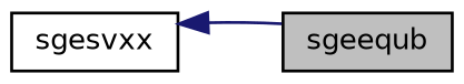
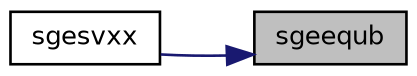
  digraph {
    rankdir=RL
    node [color=black fontname=Helvetica fontsize=10 shape=record style=filled]
    n1 [fillcolor=grey75 fontcolor=black height=0.2 label=sgeequb width=0.4]
    n2 [fillcolor=white height=0.2 label=sgesvxx width=0.4]
-   n2 -> n1 [color=midnightblue dir=back fontname=Helvetica fontsize=10 labelfontname=Helvetica labelfontsize=10 style=solid]
+   n1 -> n2 [color=midnightblue dir=back fontname=Helvetica fontsize=10 labelfontname=Helvetica labelfontsize=10 style=solid]
  }
